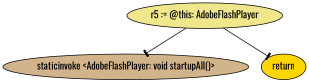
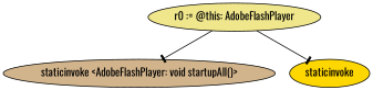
  digraph {
    fontname=Oswald
    node [fontname=Oswald style=filled]
    edge [arrowhead=tee fontname=Oswald]
-   "r0 := @this: AdobeFlashPlayer" [fillcolor=khaki label="r5 := @this: AdobeFlashPlayer"]
+   "r0 := @this: AdobeFlashPlayer" [fillcolor=khaki]
    "staticinvoke <AdobeFlashPlayer: void startupAll()>" [fillcolor=tan]
-   return [fillcolor=gold]
+   return [fillcolor=gold label=staticinvoke]
    "r0 := @this: AdobeFlashPlayer" -> "staticinvoke <AdobeFlashPlayer: void startupAll()>"
    "r0 := @this: AdobeFlashPlayer" -> return
  }
